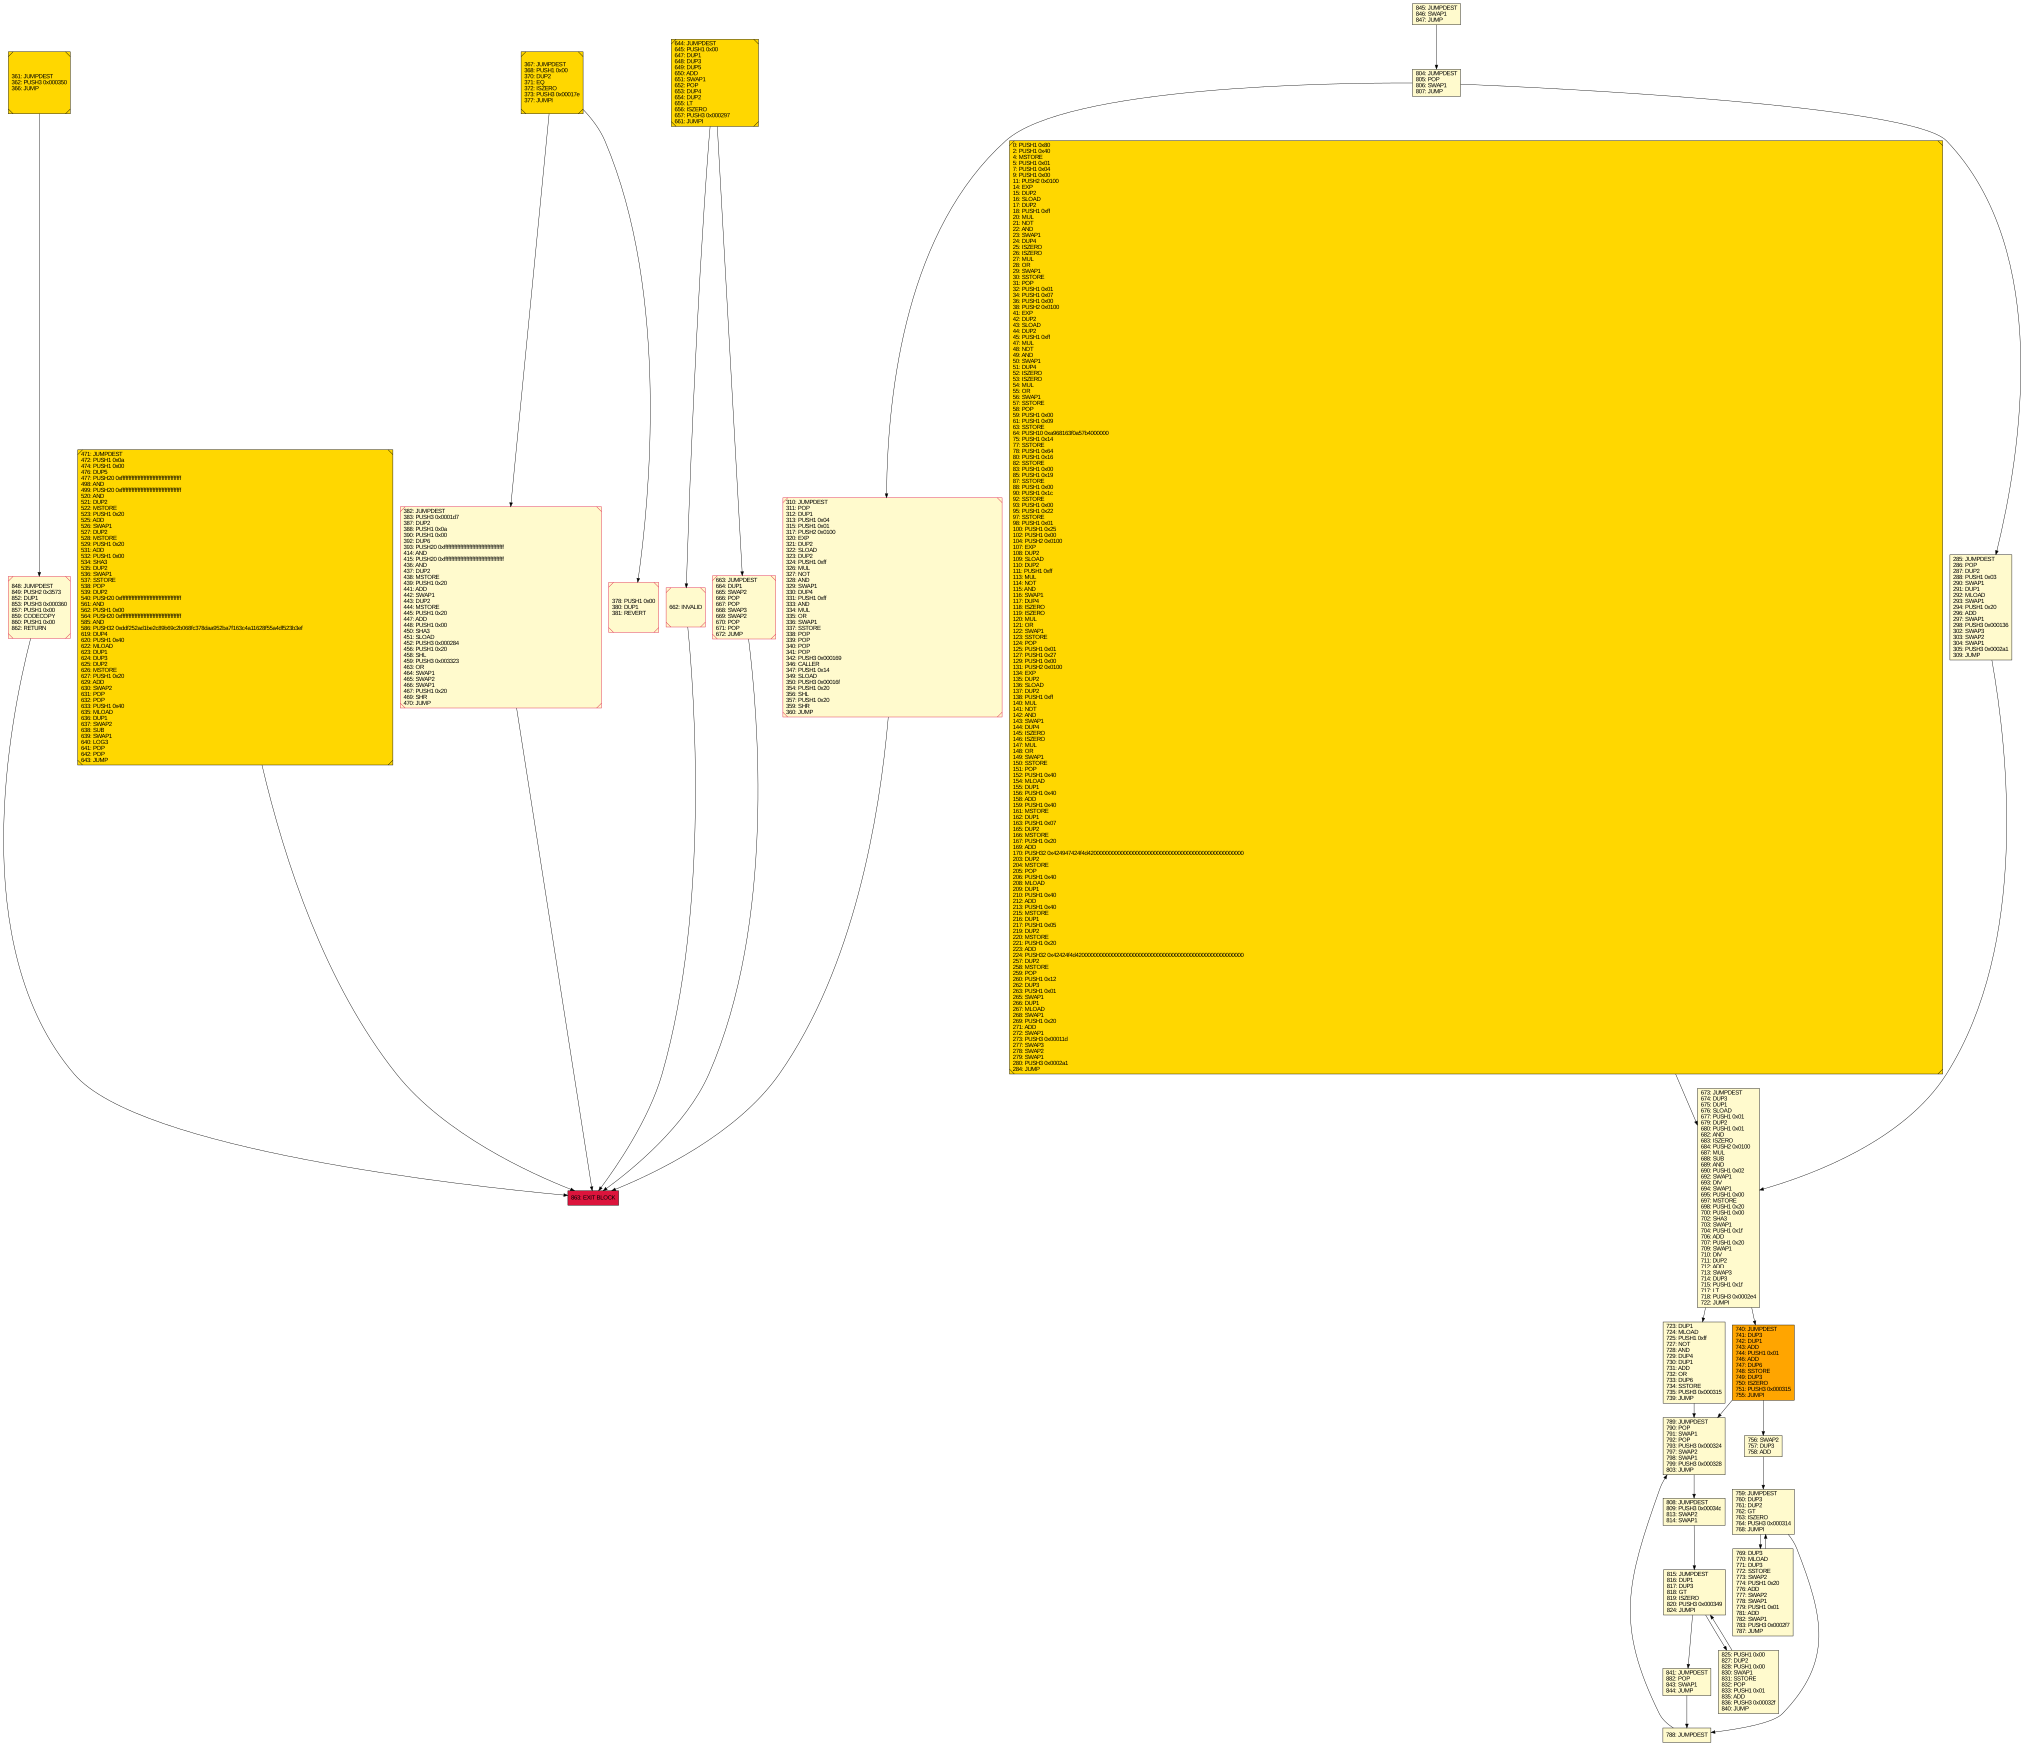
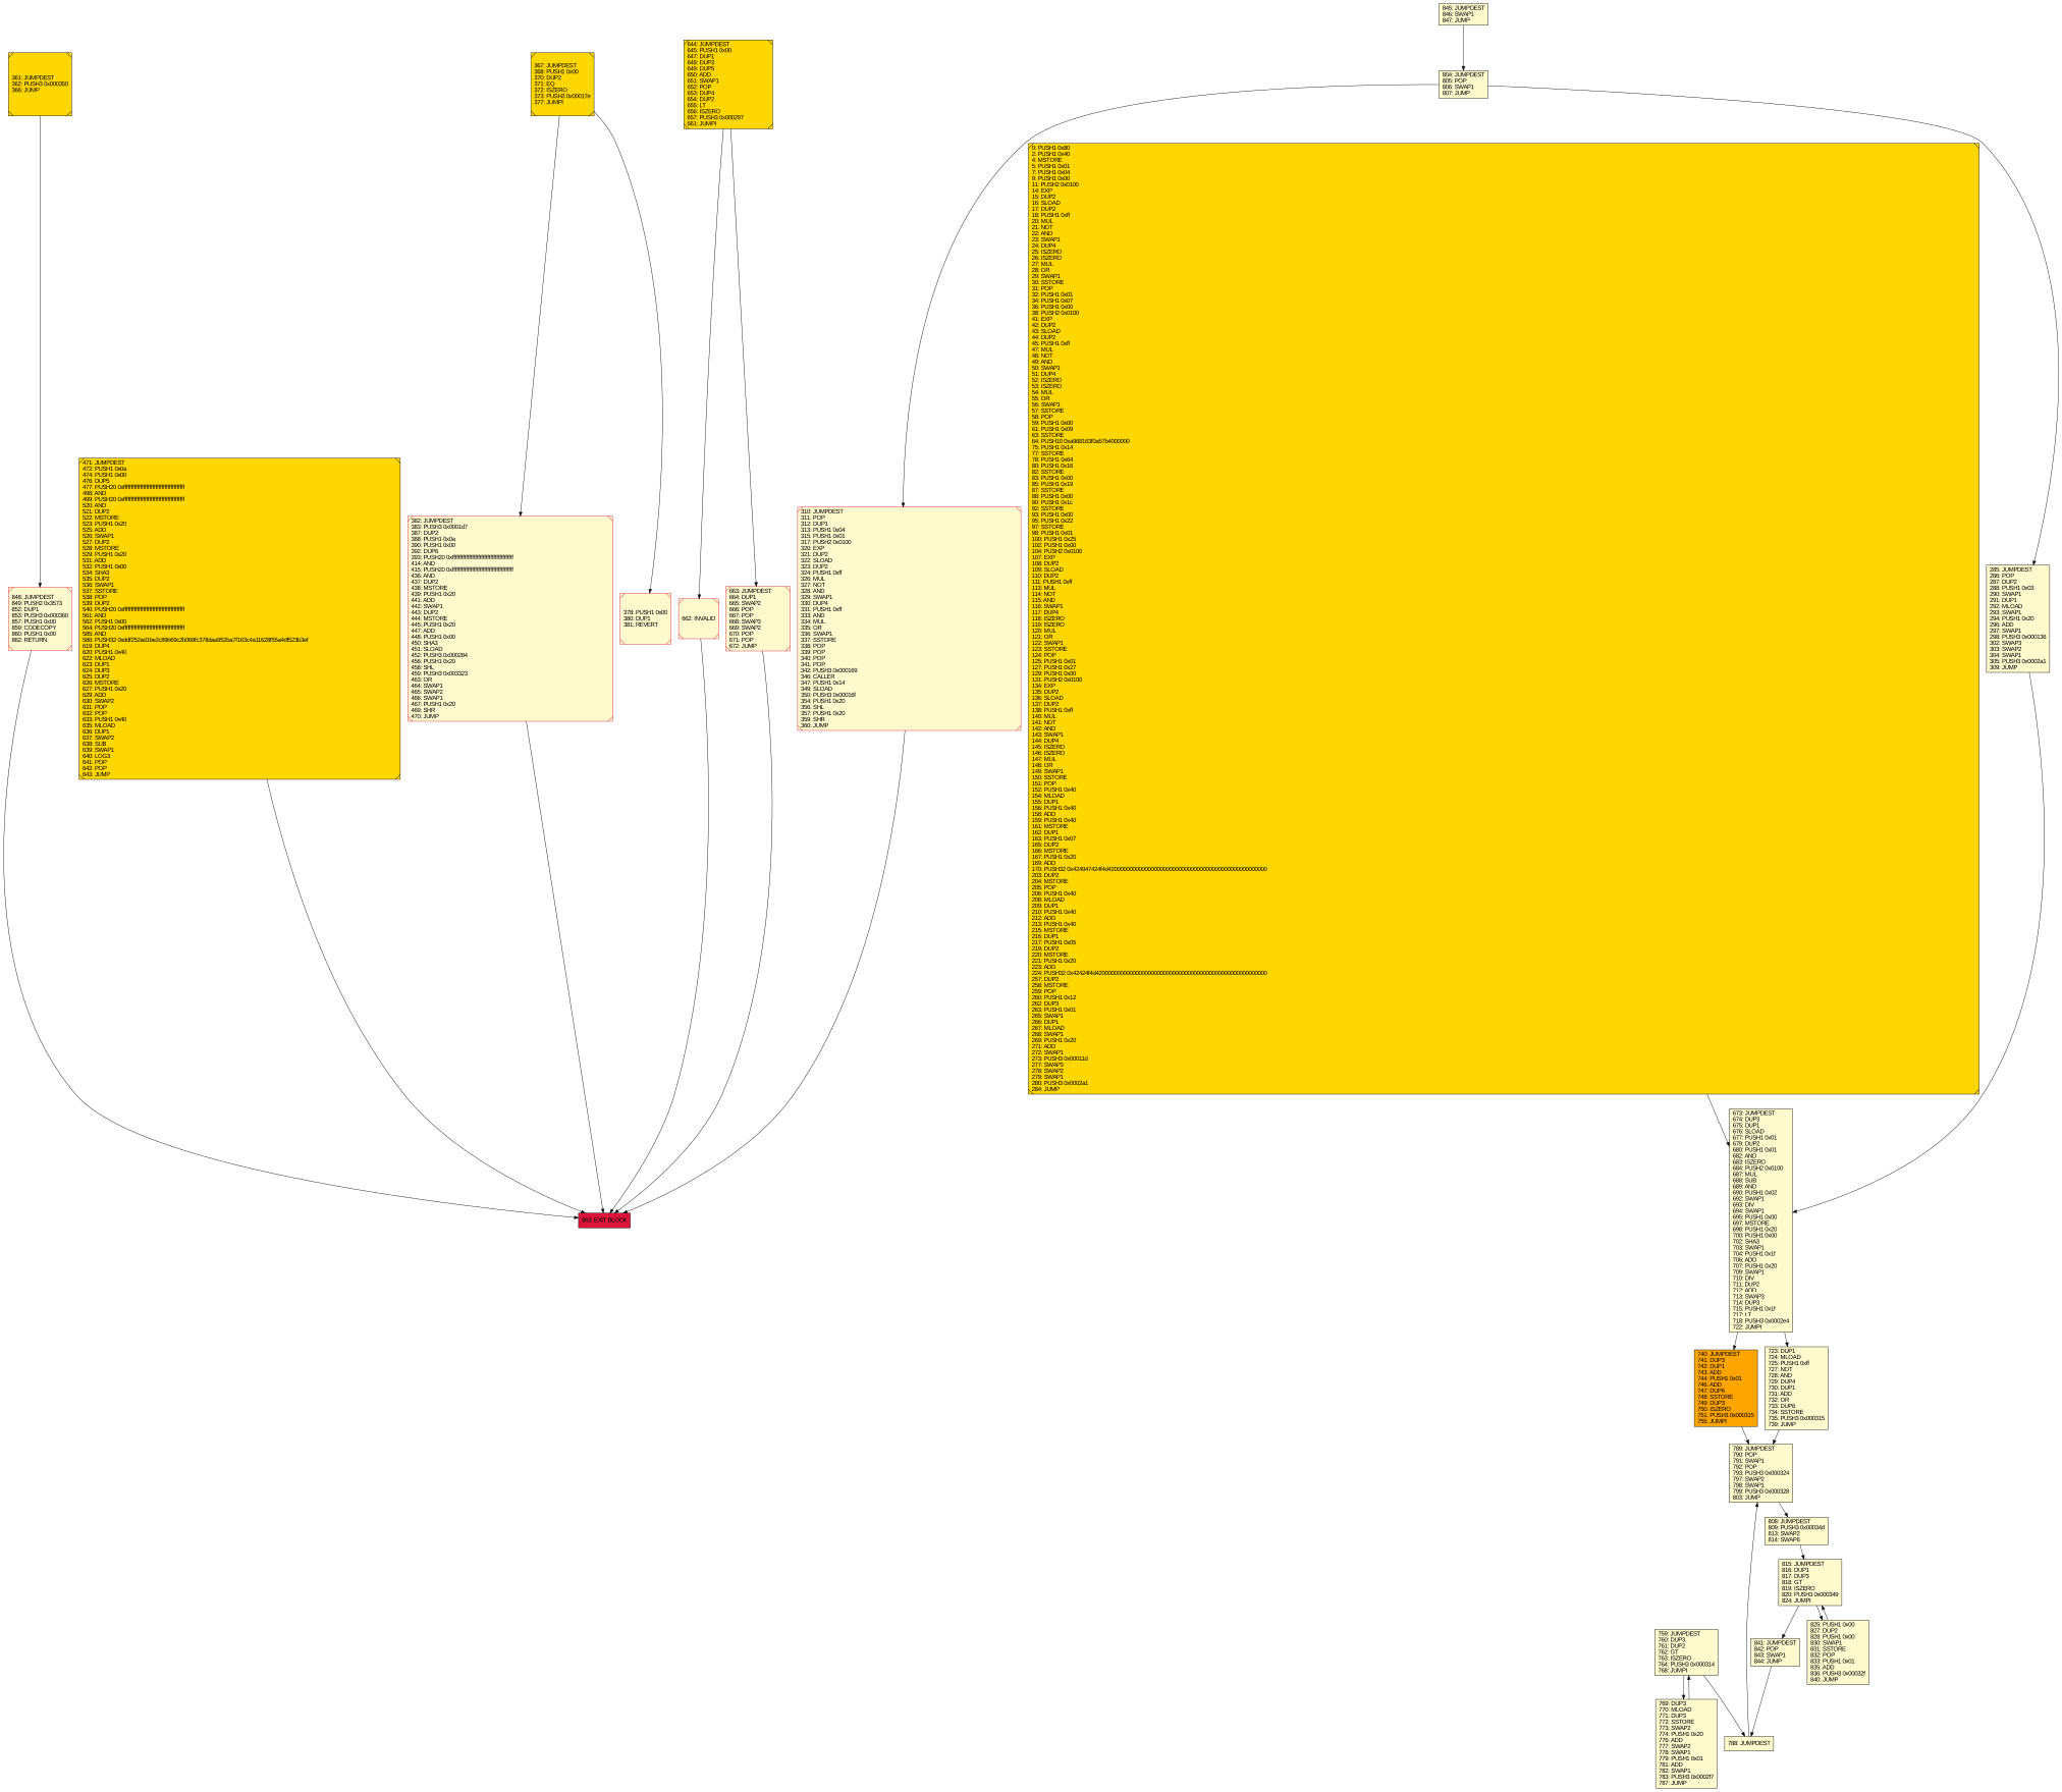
  digraph {
    rankdir=UD
    node [color=black fillcolor=lemonchiffon fontcolor=black fontname=arial shape=box style=filled]
    n1 [fillcolor=gold label="361: JUMPDEST\l362: PUSH3 0x000350\l366: JUMP\l" shape=Msquare]
    n2 [color=crimson label="848: JUMPDEST\l849: PUSH2 0x3573\l852: DUP1\l853: PUSH3 0x000360\l857: PUSH1 0x00\l859: CODECOPY\l860: PUSH1 0x00\l862: RETURN\l" shape=Msquare]
    n3 [fillcolor=crimson label="863: EXIT BLOCK\l"]
    n4 [fillcolor=gold label="471: JUMPDEST\l472: PUSH1 0x0a\l474: PUSH1 0x00\l476: DUP5\l477: PUSH20 0xffffffffffffffffffffffffffffffffffffffff\l498: AND\l499: PUSH20 0xffffffffffffffffffffffffffffffffffffffff\l520: AND\l521: DUP2\l522: MSTORE\l523: PUSH1 0x20\l525: ADD\l526: SWAP1\l527: DUP2\l528: MSTORE\l529: PUSH1 0x20\l531: ADD\l532: PUSH1 0x00\l534: SHA3\l535: DUP2\l536: SWAP1\l537: SSTORE\l538: POP\l539: DUP2\l540: PUSH20 0xffffffffffffffffffffffffffffffffffffffff\l561: AND\l562: PUSH1 0x00\l564: PUSH20 0xffffffffffffffffffffffffffffffffffffffff\l585: AND\l586: PUSH32 0xddf252ad1be2c89b69c2b068fc378daa952ba7f163c4a11628f55a4df523b3ef\l619: DUP4\l620: PUSH1 0x40\l622: MLOAD\l623: DUP1\l624: DUP3\l625: DUP2\l626: MSTORE\l627: PUSH1 0x20\l629: ADD\l630: SWAP2\l631: POP\l632: POP\l633: PUSH1 0x40\l635: MLOAD\l636: DUP1\l637: SWAP2\l638: SUB\l639: SWAP1\l640: LOG3\l641: POP\l642: POP\l643: JUMP\l" shape=Msquare]
    n5 [label="769: DUP3\l770: MLOAD\l771: DUP3\l772: SSTORE\l773: SWAP2\l774: PUSH1 0x20\l776: ADD\l777: SWAP2\l778: SWAP1\l779: PUSH1 0x01\l781: ADD\l782: SWAP1\l783: PUSH3 0x0002f7\l787: JUMP\l"]
    n6 [label="759: JUMPDEST\l760: DUP3\l761: DUP2\l762: GT\l763: ISZERO\l764: PUSH3 0x000314\l768: JUMPI\l"]
    n7 [label="788: JUMPDEST\l"]
    n8 [label="285: JUMPDEST\l286: POP\l287: DUP2\l288: PUSH1 0x03\l290: SWAP1\l291: DUP1\l292: MLOAD\l293: SWAP1\l294: PUSH1 0x20\l296: ADD\l297: SWAP1\l298: PUSH3 0x000136\l302: SWAP3\l303: SWAP2\l304: SWAP1\l305: PUSH3 0x0002a1\l309: JUMP\l"]
    n9 [label="673: JUMPDEST\l674: DUP3\l675: DUP1\l676: SLOAD\l677: PUSH1 0x01\l679: DUP2\l680: PUSH1 0x01\l682: AND\l683: ISZERO\l684: PUSH2 0x0100\l687: MUL\l688: SUB\l689: AND\l690: PUSH1 0x02\l692: SWAP1\l693: DIV\l694: SWAP1\l695: PUSH1 0x00\l697: MSTORE\l698: PUSH1 0x20\l700: PUSH1 0x00\l702: SHA3\l703: SWAP1\l704: PUSH1 0x1f\l706: ADD\l707: PUSH1 0x20\l709: SWAP1\l710: DIV\l711: DUP2\l712: ADD\l713: SWAP3\l714: DUP3\l715: PUSH1 0x1f\l717: LT\l718: PUSH3 0x0002e4\l722: JUMPI\l"]
    n10 [fillcolor=orange label="740: JUMPDEST\l741: DUP3\l742: DUP1\l743: ADD\l744: PUSH1 0x01\l746: ADD\l747: DUP6\l748: SSTORE\l749: DUP3\l750: ISZERO\l751: PUSH3 0x000315\l755: JUMPI\l"]
    n11 [label="723: DUP1\l724: MLOAD\l725: PUSH1 0xff\l727: NOT\l728: AND\l729: DUP4\l730: DUP1\l731: ADD\l732: OR\l733: DUP6\l734: SSTORE\l735: PUSH3 0x000315\l739: JUMP\l"]
    n12 [label="789: JUMPDEST\l790: POP\l791: SWAP1\l792: POP\l793: PUSH3 0x000324\l797: SWAP2\l798: SWAP1\l799: PUSH3 0x000328\l803: JUMP\l"]
-   n13 [label="756: SWAP2\l757: DUP3\l758: ADD\l"]
-   n14 [label="808: JUMPDEST\l809: PUSH3 0x00034d\l813: SWAP2\l814: SWAP1\l"]
+   n14 [label="808: JUMPDEST\l809: PUSH3 0x00034d\l813: SWAP2\l814: SWAP6\l"]
    n15 [fillcolor=gold label="367: JUMPDEST\l368: PUSH1 0x00\l370: DUP2\l371: EQ\l372: ISZERO\l373: PUSH3 0x00017e\l377: JUMPI\l" shape=Msquare]
    n16 [color=crimson label="382: JUMPDEST\l383: PUSH3 0x0001d7\l387: DUP2\l388: PUSH1 0x0a\l390: PUSH1 0x00\l392: DUP6\l393: PUSH20 0xffffffffffffffffffffffffffffffffffffffff\l414: AND\l415: PUSH20 0xffffffffffffffffffffffffffffffffffffffff\l436: AND\l437: DUP2\l438: MSTORE\l439: PUSH1 0x20\l441: ADD\l442: SWAP1\l443: DUP2\l444: MSTORE\l445: PUSH1 0x20\l447: ADD\l448: PUSH1 0x00\l450: SHA3\l451: SLOAD\l452: PUSH3 0x000284\l456: PUSH1 0x20\l458: SHL\l459: PUSH3 0x003323\l463: OR\l464: SWAP1\l465: SWAP2\l466: SWAP1\l467: PUSH1 0x20\l469: SHR\l470: JUMP\l" shape=Msquare]
    n17 [color=crimson label="378: PUSH1 0x00\l380: DUP1\l381: REVERT\l" shape=Msquare]
    n18 [fillcolor=gold label="644: JUMPDEST\l645: PUSH1 0x00\l647: DUP1\l648: DUP3\l649: DUP5\l650: ADD\l651: SWAP1\l652: POP\l653: DUP4\l654: DUP2\l655: LT\l656: ISZERO\l657: PUSH3 0x000297\l661: JUMPI\l" shape=Msquare]
    n19 [color=crimson label="662: INVALID\l" shape=Msquare]
    n20 [color=crimson label="663: JUMPDEST\l664: DUP1\l665: SWAP2\l666: POP\l667: POP\l668: SWAP3\l669: SWAP2\l670: POP\l671: POP\l672: JUMP\l" shape=Msquare]
    n21 [label="815: JUMPDEST\l816: DUP1\l817: DUP3\l818: GT\l819: ISZERO\l820: PUSH3 0x000349\l824: JUMPI\l"]
-   n22 [label="841: JUMPDEST\l882: POP\l843: SWAP1\l844: JUMP\l"]
+   n22 [label="841: JUMPDEST\l842: POP\l843: SWAP1\l844: JUMP\l"]
    n23 [label="845: JUMPDEST\l846: SWAP1\l847: JUMP\l"]
    n24 [label="804: JUMPDEST\l805: POP\l806: SWAP1\l807: JUMP\l"]
    n25 [label="825: PUSH1 0x00\l827: DUP2\l828: PUSH1 0x00\l830: SWAP1\l831: SSTORE\l832: POP\l833: PUSH1 0x01\l835: ADD\l836: PUSH3 0x00032f\l840: JUMP\l"]
    n26 [color=crimson label="310: JUMPDEST\l311: POP\l312: DUP1\l313: PUSH1 0x04\l315: PUSH1 0x01\l317: PUSH2 0x0100\l320: EXP\l321: DUP2\l322: SLOAD\l323: DUP2\l324: PUSH1 0xff\l326: MUL\l327: NOT\l328: AND\l329: SWAP1\l330: DUP4\l331: PUSH1 0xff\l333: AND\l334: MUL\l335: OR\l336: SWAP1\l337: SSTORE\l338: POP\l339: POP\l340: POP\l341: POP\l342: PUSH3 0x000169\l346: CALLER\l347: PUSH1 0x14\l349: SLOAD\l350: PUSH3 0x00016f\l354: PUSH1 0x20\l356: SHL\l357: PUSH1 0x20\l359: SHR\l360: JUMP\l" shape=Msquare]
    n27 [fillcolor=gold label="0: PUSH1 0x80\l2: PUSH1 0x40\l4: MSTORE\l5: PUSH1 0x01\l7: PUSH1 0x04\l9: PUSH1 0x00\l11: PUSH2 0x0100\l14: EXP\l15: DUP2\l16: SLOAD\l17: DUP2\l18: PUSH1 0xff\l20: MUL\l21: NOT\l22: AND\l23: SWAP1\l24: DUP4\l25: ISZERO\l26: ISZERO\l27: MUL\l28: OR\l29: SWAP1\l30: SSTORE\l31: POP\l32: PUSH1 0x01\l34: PUSH1 0x07\l36: PUSH1 0x00\l38: PUSH2 0x0100\l41: EXP\l42: DUP2\l43: SLOAD\l44: DUP2\l45: PUSH1 0xff\l47: MUL\l48: NOT\l49: AND\l50: SWAP1\l51: DUP4\l52: ISZERO\l53: ISZERO\l54: MUL\l55: OR\l56: SWAP1\l57: SSTORE\l58: POP\l59: PUSH1 0x00\l61: PUSH1 0x09\l63: SSTORE\l64: PUSH10 0xa968163f0a57b4000000\l75: PUSH1 0x14\l77: SSTORE\l78: PUSH1 0x64\l80: PUSH1 0x16\l82: SSTORE\l83: PUSH1 0x00\l85: PUSH1 0x19\l87: SSTORE\l88: PUSH1 0x00\l90: PUSH1 0x1c\l92: SSTORE\l93: PUSH1 0x00\l95: PUSH1 0x22\l97: SSTORE\l98: PUSH1 0x01\l100: PUSH1 0x25\l102: PUSH1 0x00\l104: PUSH2 0x0100\l107: EXP\l108: DUP2\l109: SLOAD\l110: DUP2\l111: PUSH1 0xff\l113: MUL\l114: NOT\l115: AND\l116: SWAP1\l117: DUP4\l118: ISZERO\l119: ISZERO\l120: MUL\l121: OR\l122: SWAP1\l123: SSTORE\l124: POP\l125: PUSH1 0x01\l127: PUSH1 0x27\l129: PUSH1 0x00\l131: PUSH2 0x0100\l134: EXP\l135: DUP2\l136: SLOAD\l137: DUP2\l138: PUSH1 0xff\l140: MUL\l141: NOT\l142: AND\l143: SWAP1\l144: DUP4\l145: ISZERO\l146: ISZERO\l147: MUL\l148: OR\l149: SWAP1\l150: SSTORE\l151: POP\l152: PUSH1 0x40\l154: MLOAD\l155: DUP1\l156: PUSH1 0x40\l158: ADD\l159: PUSH1 0x40\l161: MSTORE\l162: DUP1\l163: PUSH1 0x07\l165: DUP2\l166: MSTORE\l167: PUSH1 0x20\l169: ADD\l170: PUSH32 0x424947424f4d4200000000000000000000000000000000000000000000000000\l203: DUP2\l204: MSTORE\l205: POP\l206: PUSH1 0x40\l208: MLOAD\l209: DUP1\l210: PUSH1 0x40\l212: ADD\l213: PUSH1 0x40\l215: MSTORE\l216: DUP1\l217: PUSH1 0x05\l219: DUP2\l220: MSTORE\l221: PUSH1 0x20\l223: ADD\l224: PUSH32 0x42424f4d42000000000000000000000000000000000000000000000000000000\l257: DUP2\l258: MSTORE\l259: POP\l260: PUSH1 0x12\l262: DUP3\l263: PUSH1 0x01\l265: SWAP1\l266: DUP1\l267: MLOAD\l268: SWAP1\l269: PUSH1 0x20\l271: ADD\l272: SWAP1\l273: PUSH3 0x00011d\l277: SWAP3\l278: SWAP2\l279: SWAP1\l280: PUSH3 0x0002a1\l284: JUMP\l" shape=Msquare]
    n1 -> n2
    n2 -> n3
    n4 -> n3
    n5 -> n6
    n6 -> n5
    n6 -> n7
    n7 -> n12
    n8 -> n9
    n9 -> n10
    n9 -> n11
    n10 -> n12
-   n10 -> n13
    n11 -> n12
    n12 -> n14
-   n13 -> n6
    n14 -> n21
    n15 -> n16
    n15 -> n17
    n16 -> n3
    n18 -> n19
    n18 -> n20
    n19 -> n3
    n20 -> n3
    n21 -> n22
    n21 -> n25
    n22 -> n7
    n23 -> n24
    n24 -> n8
    n24 -> n26
    n25 -> n21
    n26 -> n3
    n27 -> n9
  }
